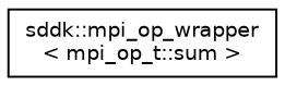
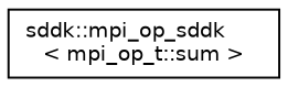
  digraph {
    rankdir=LR
-   n1 [color=black fillcolor=white fontname=Helvetica fontsize=10 height=0.2 label="sddk::mpi_op_wrapper\l\< mpi_op_t::sum \>" shape=record style=filled width=0.4]
+   n1 [color=black fillcolor=white fontname=Helvetica fontsize=10 height=0.2 label="sddk::mpi_op_sddk\l\< mpi_op_t::sum \>" shape=record style=filled width=0.4]
  }
